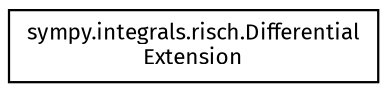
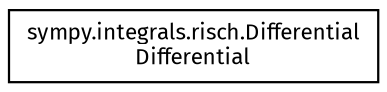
  digraph {
    rankdir=LR
    fontname="Fira Sans"
-   n1 [color=black fillcolor=white fontname="Fira Sans" fontsize=10 height=0.2 label="sympy.integrals.risch.Differential\lExtension" shape=record style=filled width=0.4]
+   n1 [color=black fillcolor=white fontname="Fira Sans" fontsize=10 height=0.2 label="sympy.integrals.risch.Differential\lDifferential" shape=record style=filled width=0.4]
  }
